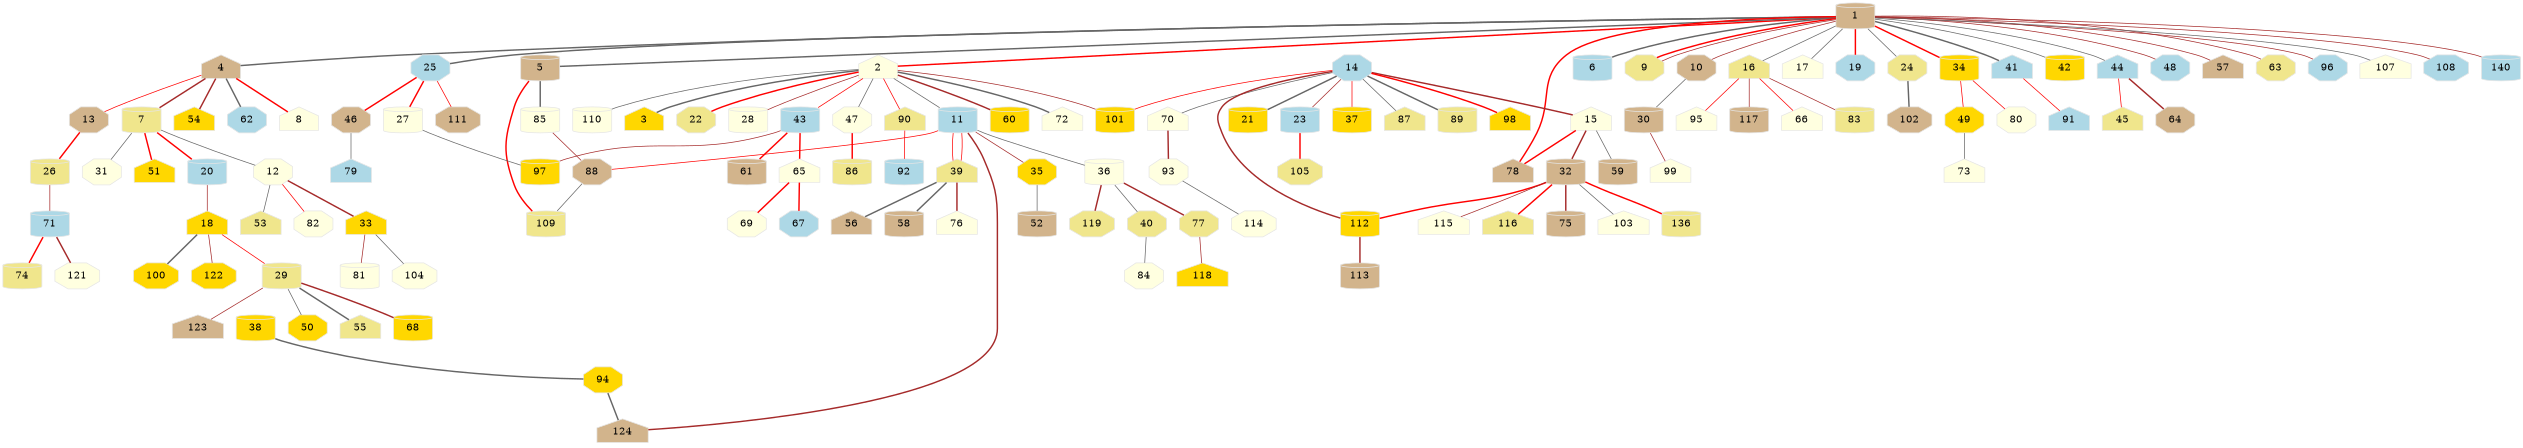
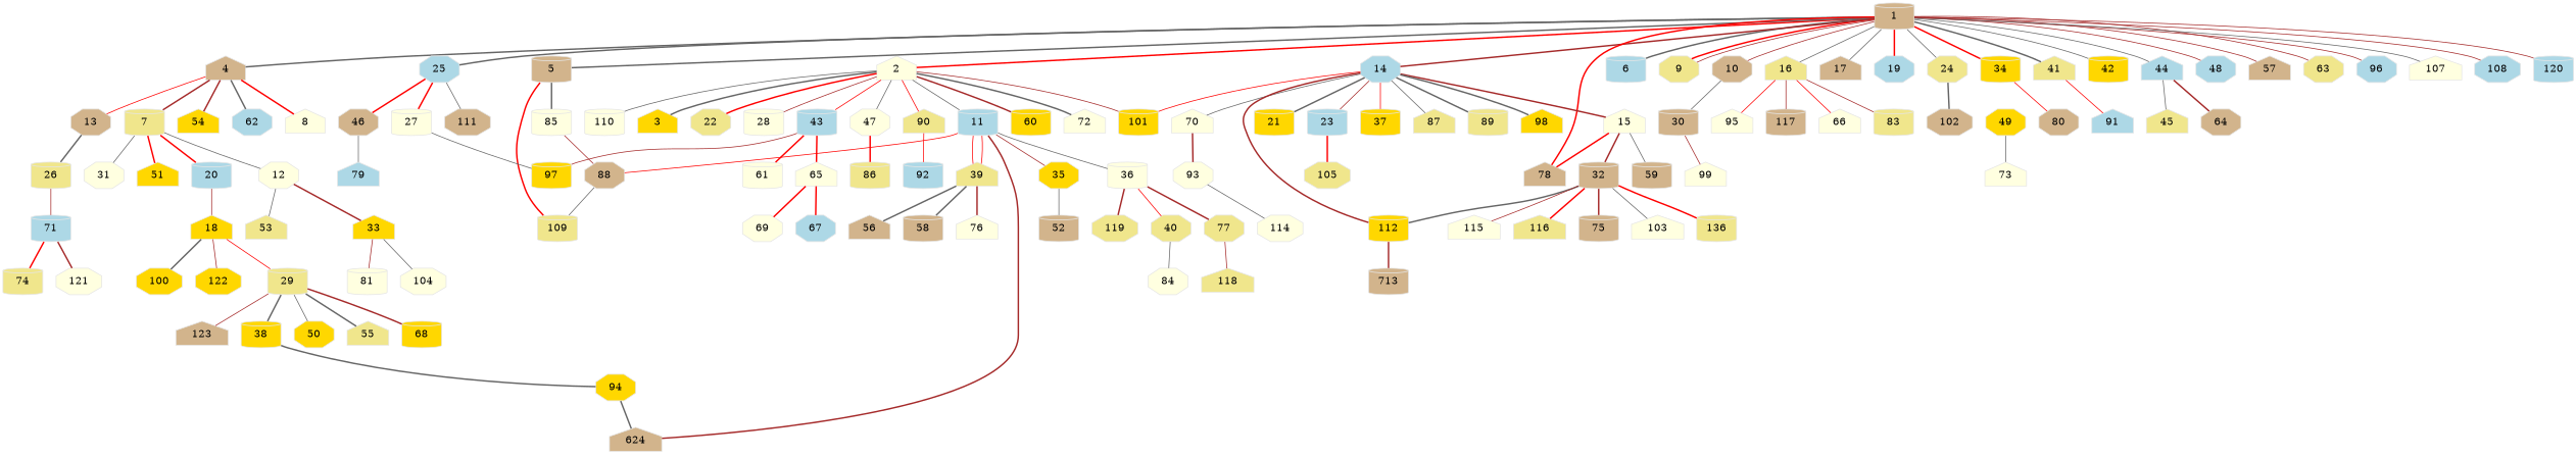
  graph {
    node [color=gray90 fillcolor=lightyellow shape=cylinder style=filled]
    edge [color=gray40 style=solid]
    1 [fillcolor=tan]
    2 [shape=house]
    4 [fillcolor=tan shape=house]
    5 [fillcolor=tan]
    6 [fillcolor=lightblue]
    9 [fillcolor=khaki shape=octagon]
    10 [fillcolor=tan shape=octagon]
    14 [fillcolor=lightblue shape=octagon]
    16 [fillcolor=khaki shape=house]
-   17 [shape=house]
+   17 [fillcolor=tan shape=house]
    19 [fillcolor=lightblue shape=octagon]
    24 [fillcolor=khaki shape=octagon]
    25 [fillcolor=lightblue shape=octagon]
    34 [fillcolor=gold]
-   41 [fillcolor=lightblue shape=house]
+   41 [fillcolor=khaki shape=house]
    42 [fillcolor=gold]
    44 [fillcolor=lightblue shape=house]
    48 [fillcolor=lightblue shape=octagon]
    57 [fillcolor=tan shape=house]
    63 [fillcolor=khaki shape=octagon]
    78 [fillcolor=tan shape=house]
    96 [fillcolor=lightblue shape=octagon]
    107 [shape=house]
    108 [fillcolor=lightblue shape=octagon]
-   120 [fillcolor=lightblue label=140]
+   120 [fillcolor=lightblue]
    3 [fillcolor=gold shape=house]
    11 [fillcolor=lightblue]
    22 [fillcolor=khaki shape=octagon]
    28
    43 [fillcolor=lightblue]
    47 [shape=octagon]
    60 [fillcolor=gold]
    72 [shape=house]
    90 [fillcolor=khaki shape=house]
    101 [fillcolor=gold]
    110
    7 [fillcolor=khaki]
    8 [shape=house]
    13 [fillcolor=tan shape=octagon]
    54 [fillcolor=gold shape=house]
    62 [fillcolor=lightblue shape=octagon]
    85
    109 [fillcolor=khaki]
    30 [fillcolor=tan]
    15 [shape=house]
    21 [fillcolor=gold]
    23 [fillcolor=lightblue]
    37 [fillcolor=gold]
    70 [shape=house]
    87 [fillcolor=khaki shape=house]
    89 [fillcolor=khaki]
    98 [fillcolor=gold shape=house]
    112 [fillcolor=gold]
    66 [shape=house]
    83 [fillcolor=khaki]
    95 [shape=house]
    117 [fillcolor=tan]
    102 [fillcolor=tan shape=octagon]
    27
    46 [fillcolor=tan shape=octagon]
    111 [fillcolor=tan shape=octagon]
    49 [fillcolor=gold shape=octagon]
-   80 [shape=octagon]
+   80 [fillcolor=tan shape=octagon]
    91 [fillcolor=lightblue shape=house]
    45 [fillcolor=khaki shape=house]
    64 [fillcolor=tan shape=octagon]
    35 [fillcolor=gold shape=octagon]
    36
    39 [fillcolor=khaki shape=house]
    88 [fillcolor=tan shape=octagon]
-   124 [fillcolor=tan shape=house]
+   124 [fillcolor=tan shape=house label=624]
    97 [fillcolor=gold]
-   61 [fillcolor=tan]
+   61
    65 [shape=house]
    86 [fillcolor=khaki]
    92 [fillcolor=lightblue]
    12 [shape=octagon]
    20 [fillcolor=lightblue]
    31 [shape=octagon]
    51 [fillcolor=gold shape=house]
    26 [fillcolor=khaki]
    33 [fillcolor=gold shape=house]
    53 [fillcolor=khaki shape=house]
-   82 [shape=octagon]
    18 [fillcolor=gold shape=house]
    99 [shape=house]
    52 [fillcolor=tan]
    40 [fillcolor=khaki shape=octagon]
    77 [fillcolor=khaki shape=octagon]
    119 [fillcolor=khaki shape=octagon]
    56 [fillcolor=tan shape=house]
    58 [fillcolor=tan]
    76 [shape=house]
    81
    104 [shape=octagon]
    29 [fillcolor=khaki]
    100 [fillcolor=gold shape=octagon]
    122 [fillcolor=gold shape=octagon]
    71 [fillcolor=lightblue]
    32 [fillcolor=tan]
    59 [fillcolor=tan]
    105 [fillcolor=khaki shape=octagon]
    93 [shape=octagon]
-   113 [fillcolor=tan]
+   113 [fillcolor=tan label=713]
    75 [fillcolor=tan]
    103 [shape=house]
    n107 [fillcolor=khaki label=136]
    115 [shape=house]
    116 [fillcolor=khaki shape=house]
    38 [fillcolor=gold]
    50 [fillcolor=gold shape=octagon]
    55 [fillcolor=khaki shape=house]
    68 [fillcolor=gold]
    123 [fillcolor=tan shape=house]
    79 [fillcolor=lightblue shape=house]
    74 [fillcolor=khaki]
    121 [shape=octagon]
    94 [fillcolor=gold shape=octagon]
    73 [shape=house]
    84 [shape=octagon]
-   118 [fillcolor=gold shape=house]
+   118 [fillcolor=khaki shape=house]
    67 [fillcolor=lightblue shape=octagon]
    69 [shape=octagon]
    114 [shape=octagon]
    1 -- 2 [color=red style=bold]
    1 -- 4 [style=bold]
    1 -- 5 [style=bold]
    1 -- 6 [style=bold]
    1 -- 9 [color=red style=bold]
    1 -- 9 [color=brown]
    1 -- 10 [color=brown]
+   1 -- 14 [color=brown style=bold]
    1 -- 16
    1 -- 17
    1 -- 19 [color=red style=bold]
    1 -- 24
    1 -- 25 [style=bold]
    1 -- 34 [color=red style=bold]
    1 -- 41 [style=bold]
    1 -- 42
    1 -- 44
    1 -- 48 [color=brown]
    1 -- 57 [color=brown]
    1 -- 63 [color=brown]
    1 -- 78 [color=red style=bold]
    1 -- 96 [color=brown]
    1 -- 107
    1 -- 108 [color=brown]
    1 -- 120 [color=brown]
    2 -- 3 [style=bold]
    2 -- 11
    2 -- 22 [color=red style=bold]
    2 -- 28 [color=brown]
    2 -- 43 [color=red]
    2 -- 47
    2 -- 60 [color=brown style=bold]
    2 -- 72 [style=bold]
    2 -- 90 [color=red]
    2 -- 101 [color=brown]
    2 -- 110
    4 -- 7 [color=brown style=bold]
    4 -- 8 [color=red style=bold]
    4 -- 13 [color=red]
    4 -- 54 [color=brown style=bold]
    4 -- 62 [style=bold]
    5 -- 85 [style=bold]
    5 -- 109 [color=red style=bold]
    10 -- 30
    14 -- 101 [color=red]
    14 -- 15 [color=brown style=bold]
    14 -- 21 [style=bold]
    14 -- 23 [color=brown]
    14 -- 37 [color=red]
    14 -- 70
    14 -- 87
    14 -- 89 [style=bold]
-   14 -- 98 [color=red style=bold]
+   14 -- 98 [style=bold]
    14 -- 112 [color=brown style=bold]
    16 -- 66 [color=red]
    16 -- 83 [color=brown]
    16 -- 95 [color=red]
    16 -- 117 [color=brown]
    24 -- 102 [style=bold]
    25 -- 27 [color=red style=bold]
    25 -- 46 [color=red style=bold]
-   25 -- 111 [color=red]
-   34 -- 49 [color=red]
+   25 -- 111
    34 -- 80 [color=red]
    41 -- 91 [color=red]
-   44 -- 45 [color=red]
+   44 -- 45
    44 -- 64 [color=brown style=bold]
    11 -- 35 [color=brown]
    11 -- 36
    11 -- 39 [color=red]
    11 -- 39 [color=red]
    11 -- 88 [color=red]
    11 -- 124 [color=brown style=bold]
    43 -- 97 [color=brown]
    43 -- 61 [color=red style=bold]
    43 -- 65 [color=red style=bold]
    47 -- 86 [color=red style=bold]
    90 -- 92 [color=red]
    7 -- 12
    7 -- 20 [color=red style=bold]
    7 -- 31
    7 -- 51 [color=red style=bold]
-   13 -- 26 [color=red style=bold]
+   13 -- 26 [style=bold]
    85 -- 88 [color=brown]
    30 -- 99 [color=brown]
    15 -- 78 [color=red style=bold]
    15 -- 32 [color=brown style=bold]
    15 -- 59
    23 -- 105 [color=red style=bold]
    70 -- 93 [color=brown style=bold]
    112 -- 113 [color=brown style=bold]
    27 -- 97
    46 -- 79
    49 -- 73
    35 -- 52
-   36 -- 40
+   36 -- 40 [color=red]
    36 -- 77 [color=brown style=bold]
    36 -- 119 [color=brown style=bold]
    39 -- 56 [style=bold]
    39 -- 58 [style=bold]
    39 -- 76 [color=brown style=bold]
    88 -- 109
    65 -- 67 [color=red style=bold]
    65 -- 69 [color=red style=bold]
    12 -- 33 [color=brown style=bold]
    12 -- 53
-   12 -- 82 [color=red]
    20 -- 18 [color=brown]
    26 -- 71 [color=brown]
    33 -- 81 [color=brown]
    33 -- 104
    18 -- 29 [color=red]
    18 -- 100 [style=bold]
    18 -- 122 [color=brown]
    40 -- 84
    77 -- 118 [color=brown]
+   29 -- 38 [style=bold]
    29 -- 50
    29 -- 55 [style=bold]
    29 -- 68 [color=brown style=bold]
    29 -- 123 [color=brown]
    71 -- 74 [color=red style=bold]
    71 -- 121 [color=brown style=bold]
-   32 -- 112 [color=red style=bold]
+   32 -- 112 [style=bold]
    32 -- 75 [color=brown style=bold]
    32 -- 103
    32 -- n107 [color=red style=bold]
    32 -- 115 [color=brown]
    32 -- 116 [color=red style=bold]
    93 -- 114
    38 -- 94 [style=bold]
    94 -- 124 [style=bold]
  }
